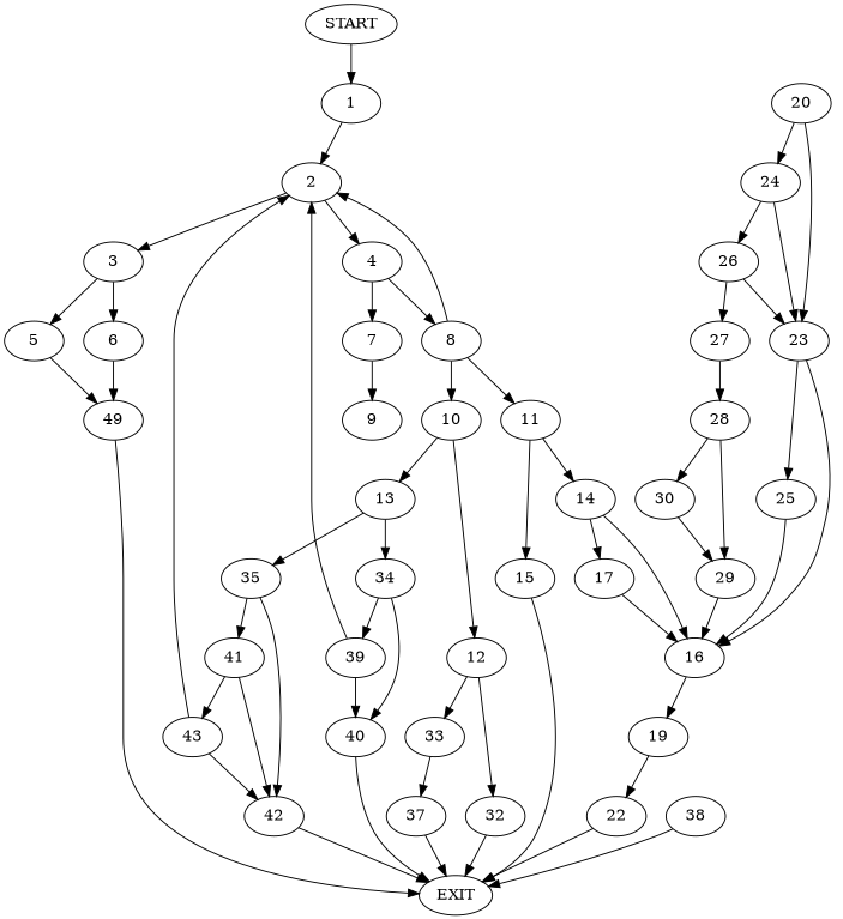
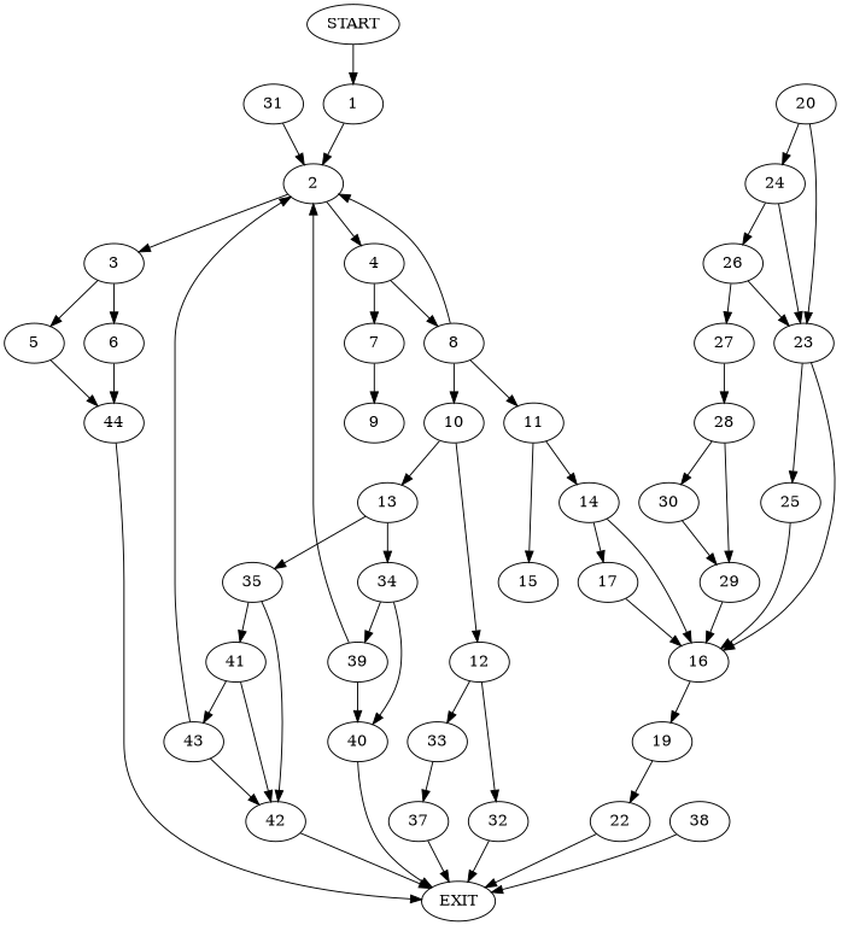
  digraph {
    n1 [label=START]
    1
    2
    n4 [label=EXIT]
    3
    4
    5
    6
    7
    8
-   44 [label=49]
+   44
    9
    10
    11
    12
    13
    14
    15
    32
    33
    34
    35
    16
    17
    37
    39
    40
    41
    42
    19
    22
    20
    23
    24
    25
    26
+   31
    27
    28
    29
    30
    43
    38
    n1 -> 1
    1 -> 2
    2 -> 3
    2 -> 4
    3 -> 5
    3 -> 6
    4 -> 7
    4 -> 8
    5 -> 44
    6 -> 44
    7 -> 9
    8 -> 2
    8 -> 10
    8 -> 11
    44 -> n4
    10 -> 12
    10 -> 13
    11 -> 14
    11 -> 15
    12 -> 32
    12 -> 33
    13 -> 34
    13 -> 35
    14 -> 16
    14 -> 17
-   15 -> n4
    32 -> n4
    33 -> 37
    34 -> 39
    34 -> 40
    35 -> 41
    35 -> 42
    16 -> 19
    17 -> 16
    37 -> n4
    39 -> 2
    39 -> 40
    40 -> n4
    41 -> 42
    41 -> 43
    42 -> n4
    19 -> 22
    22 -> n4
    20 -> 23
    20 -> 24
    23 -> 16
    23 -> 25
    24 -> 23
    24 -> 26
    25 -> 16
    26 -> 23
    26 -> 27
+   31 -> 2
    27 -> 28
    28 -> 29
    28 -> 30
    29 -> 16
    30 -> 29
    43 -> 2
    43 -> 42
    38 -> n4
  }
